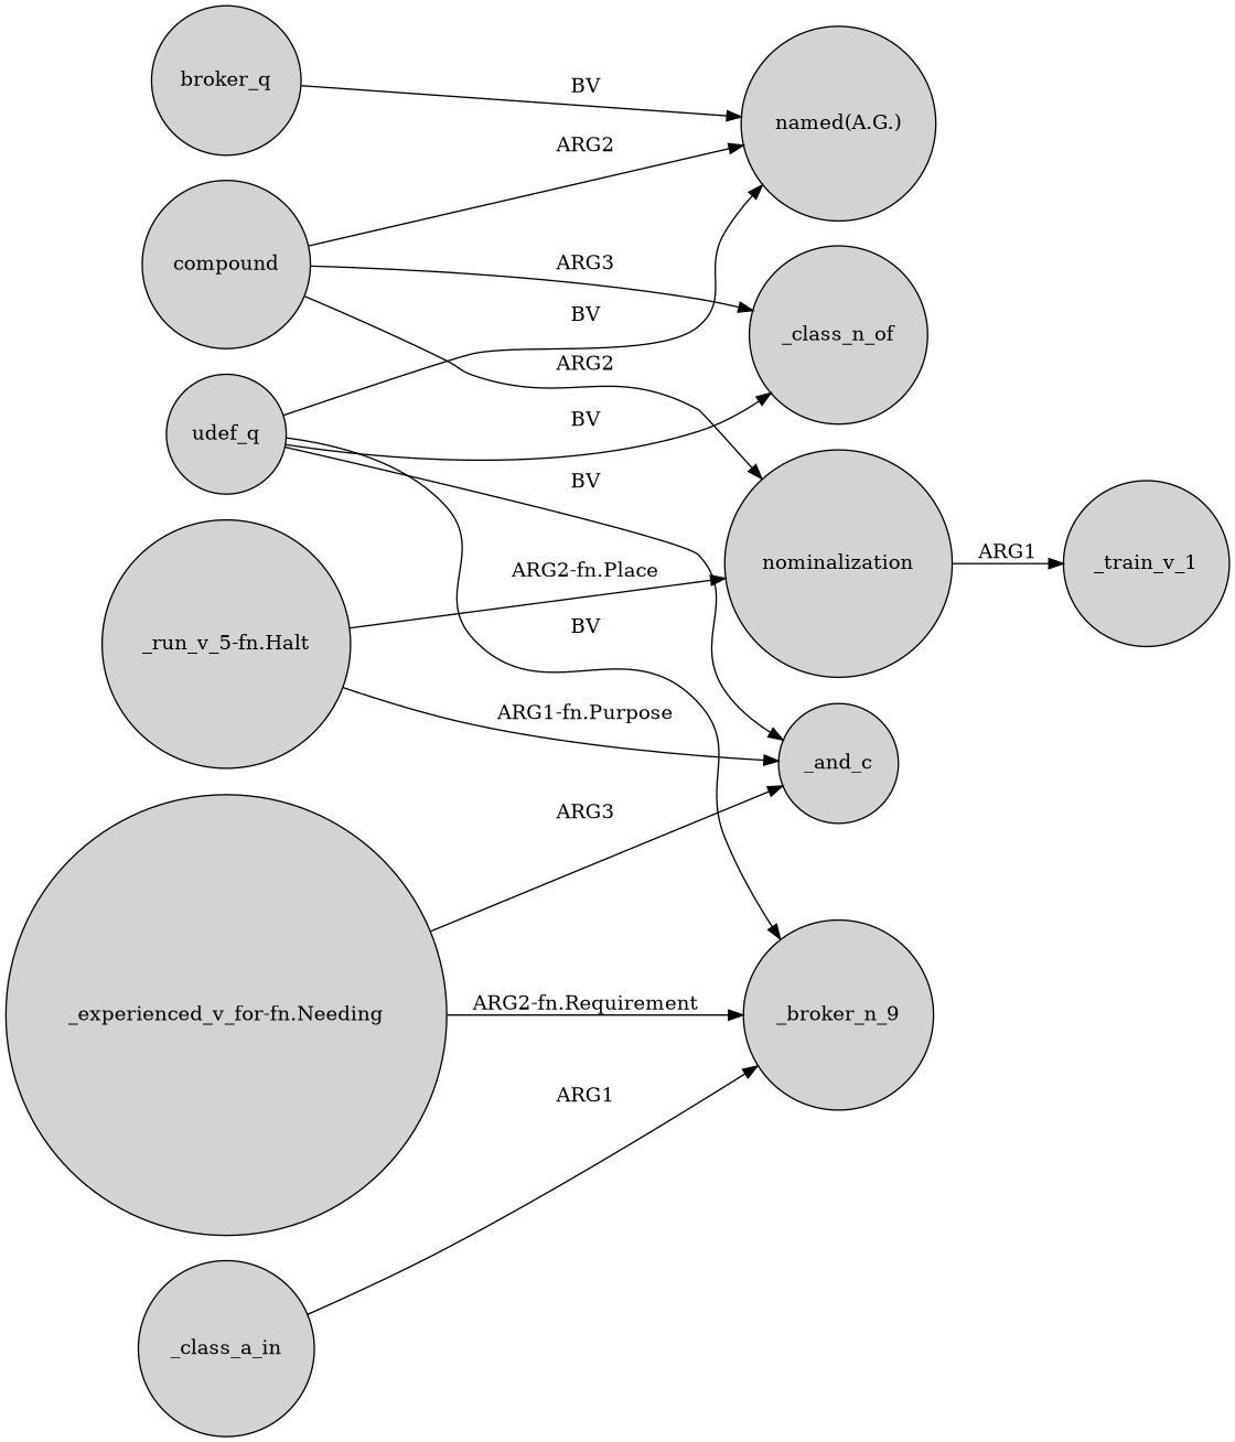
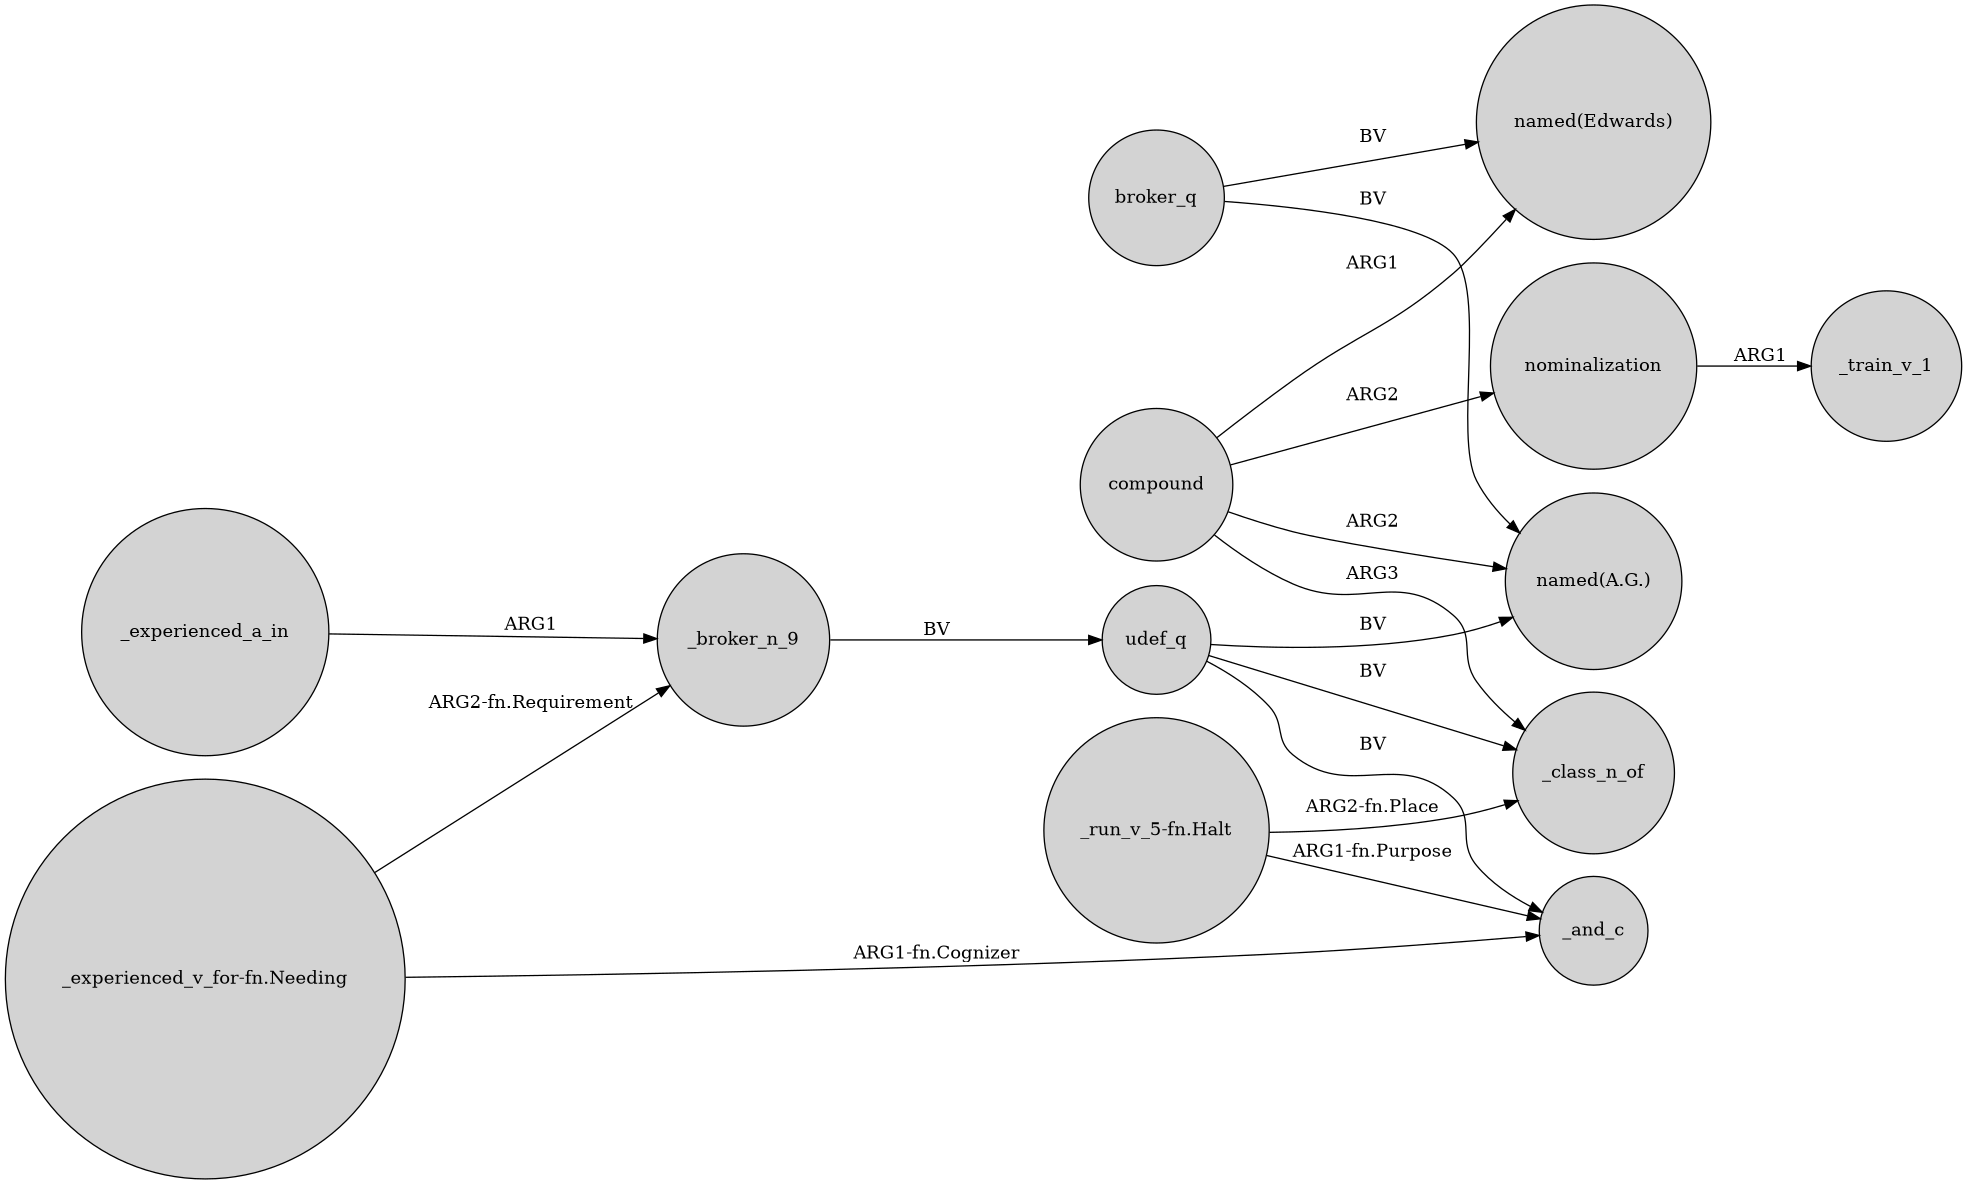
  digraph {
    rankdir=LR
    node [shape=circle style=filled]
    compound
    "named(A.G.)"
    _class_n_of
    nominalization
+   "named(Edwards)"
    _train_v_1
    n7 [label="_run_v_5-fn.Halt"]
    _and_c
    udef_q
    n10 [label=_broker_n_9]
    n11 [label=broker_q]
    n12 [label="_experienced_v_for-fn.Needing"]
-   _experienced_a_in [label=_class_a_in]
+   _experienced_a_in
    compound -> "named(A.G.)" [label=ARG2]
    compound -> _class_n_of [label=ARG3]
    compound -> nominalization [label=ARG2]
+   compound -> "named(Edwards)" [label=ARG1]
    nominalization -> _train_v_1 [label=ARG1]
-   n7 -> nominalization [label="ARG2-fn.Place"]
+   n7 -> _class_n_of [label="ARG2-fn.Place"]
    n7 -> _and_c [label="ARG1-fn.Purpose"]
    udef_q -> "named(A.G.)" [label=BV]
    udef_q -> _class_n_of [label=BV]
    udef_q -> _and_c [label=BV]
-   udef_q -> n10 [label=BV]
+   n10 -> udef_q [label=BV]
    n11 -> "named(A.G.)" [label=BV]
-   n12 -> _and_c [label=ARG3]
+   n11 -> "named(Edwards)" [label=BV]
+   n12 -> _and_c [label="ARG1-fn.Cognizer"]
    n12 -> n10 [label="ARG2-fn.Requirement"]
    _experienced_a_in -> n10 [label=ARG1]
  }
